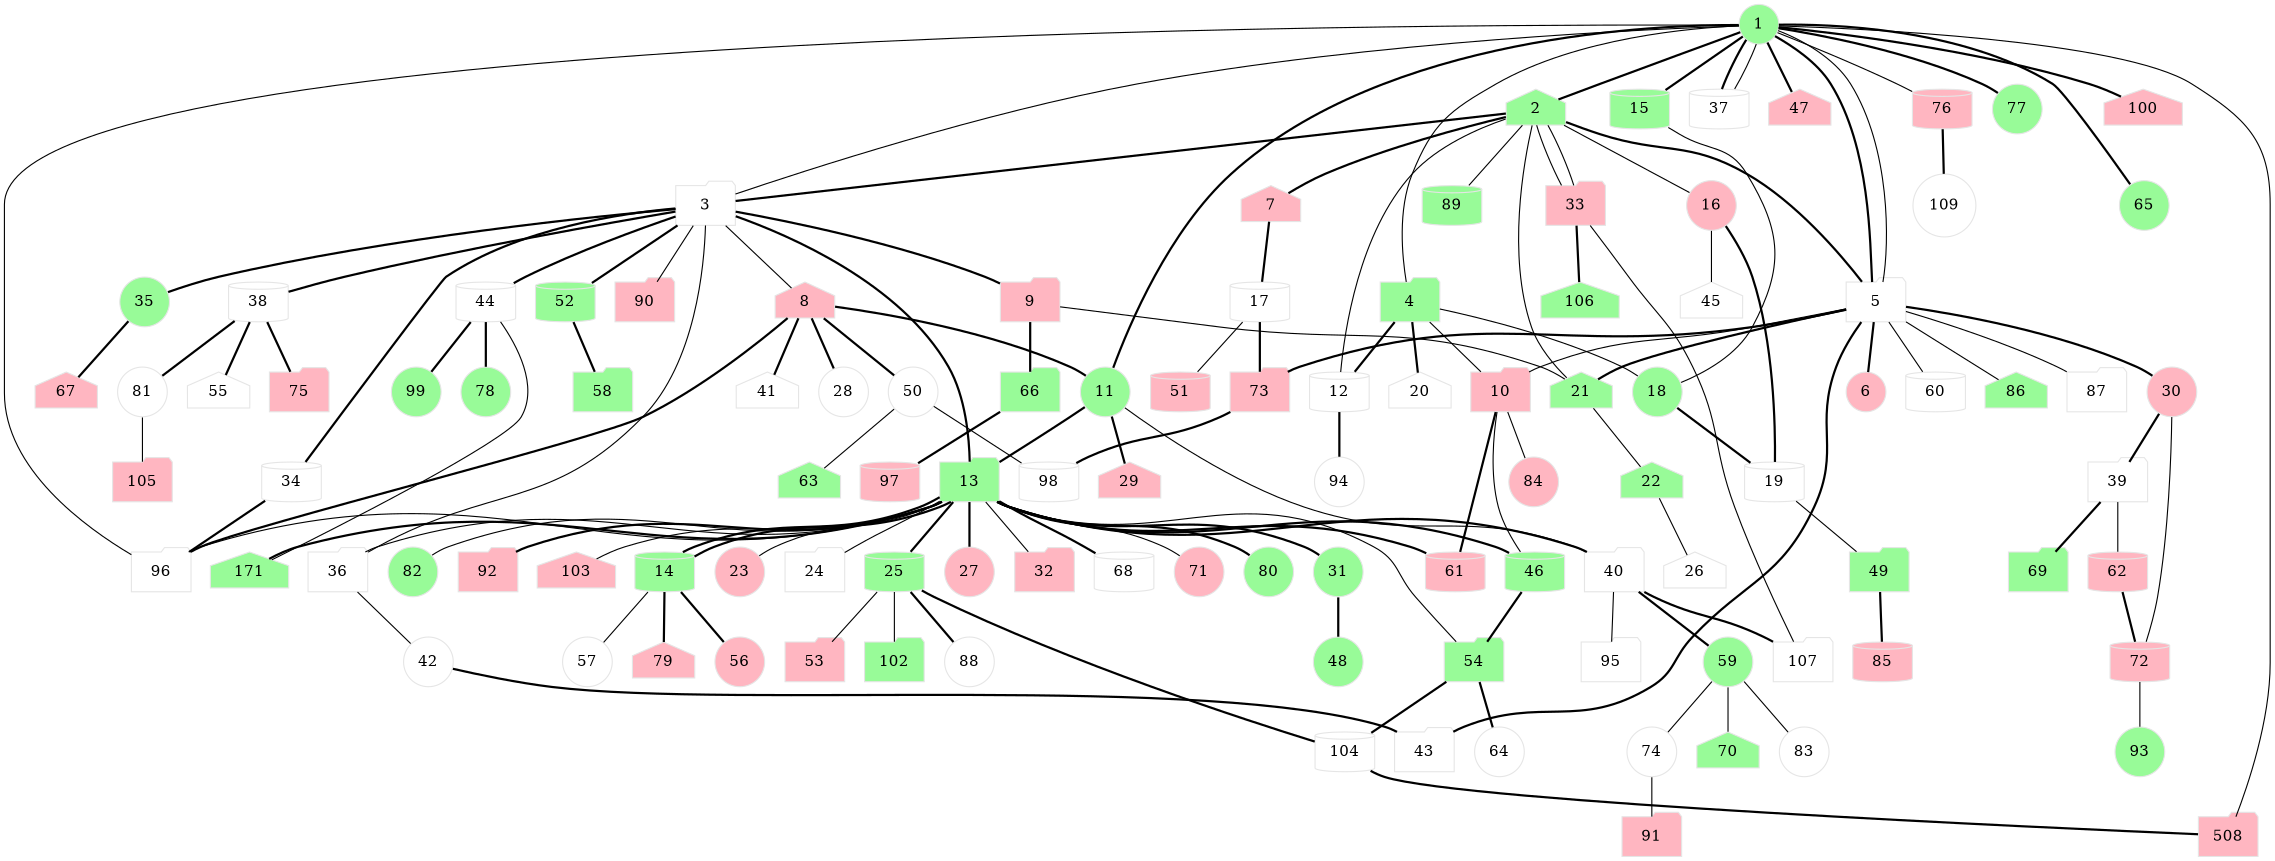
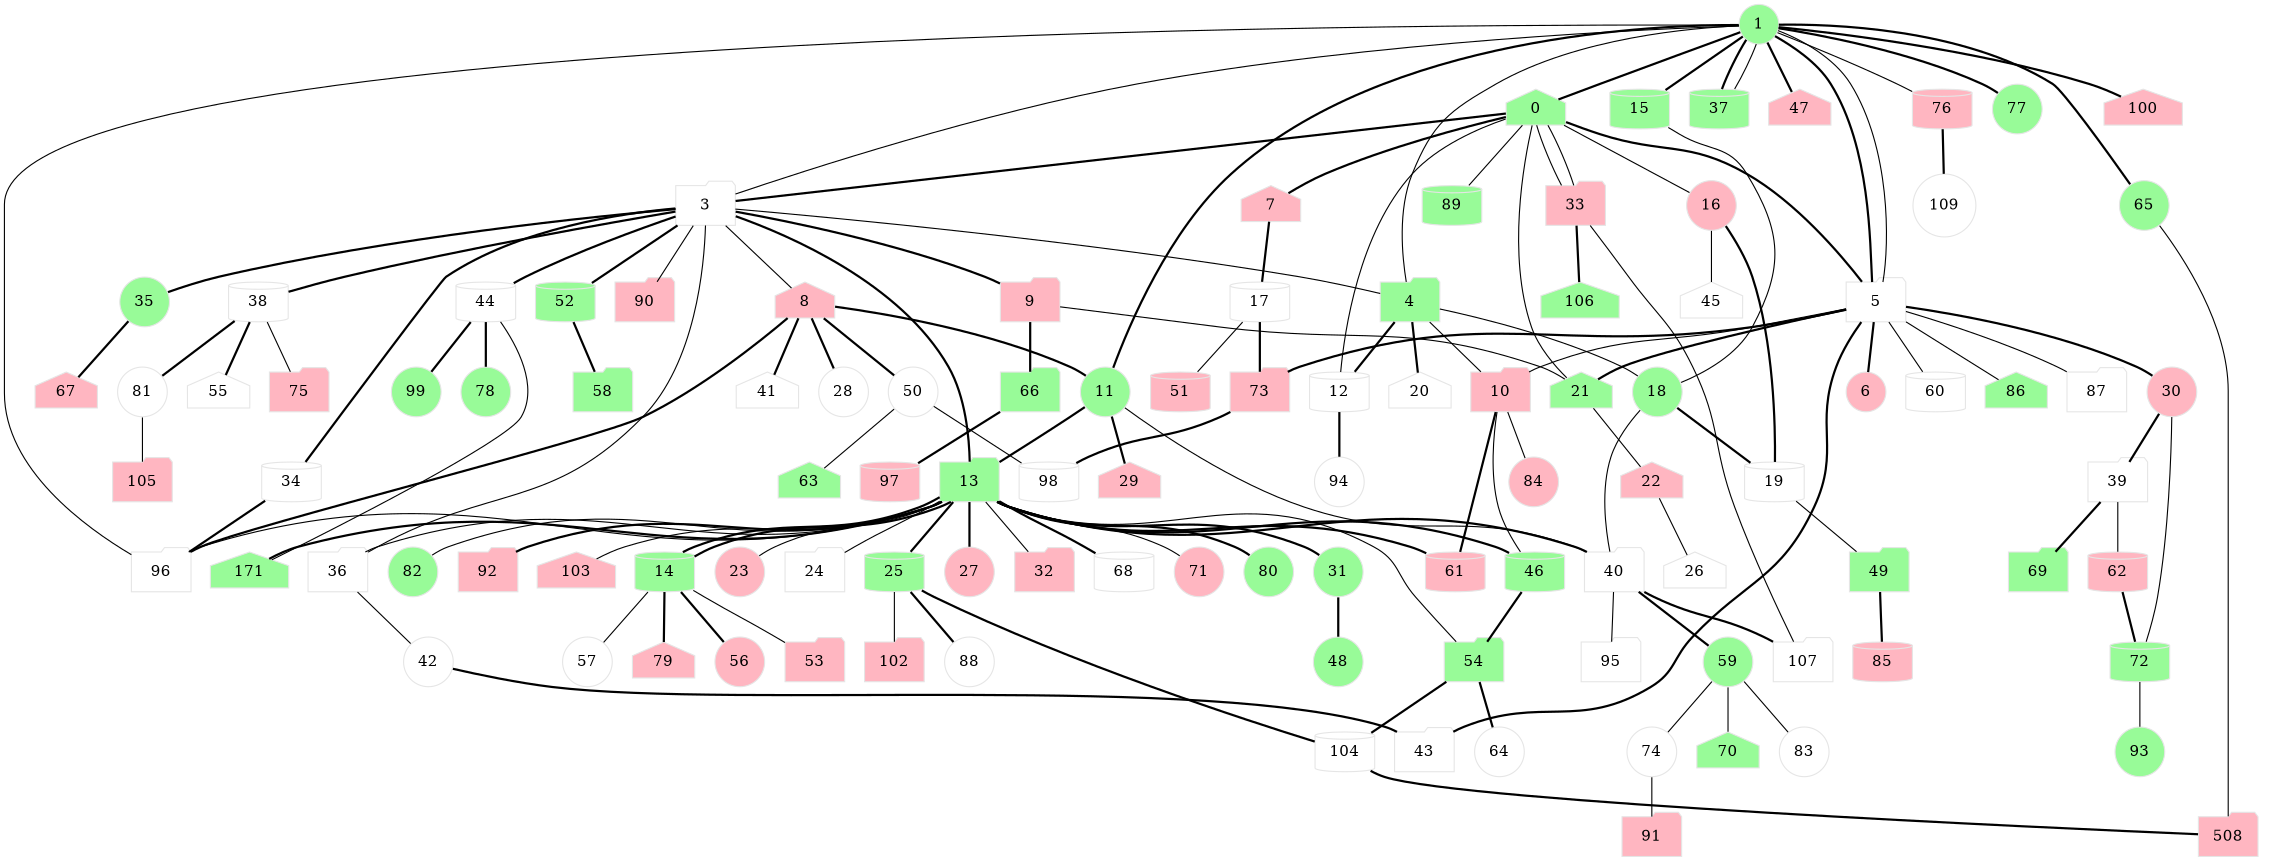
  graph {
    node [color=gray90 fillcolor=white shape=circle style=filled]
    edge [style=bold]
    1 [fillcolor=palegreen]
-   2 [fillcolor=palegreen shape=house]
+   2 [fillcolor=palegreen shape=house label=0]
    3 [shape=folder]
    4 [fillcolor=palegreen shape=folder]
    5 [shape=folder]
    11 [fillcolor=palegreen]
    15 [fillcolor=palegreen shape=cylinder]
-   37 [shape=cylinder]
+   37 [fillcolor=palegreen shape=cylinder]
    47 [fillcolor=lightpink shape=house]
    65 [fillcolor=palegreen]
    76 [fillcolor=lightpink shape=cylinder]
    77 [fillcolor=palegreen]
    96 [shape=folder]
    100 [fillcolor=lightpink shape=house]
    n15 [fillcolor=lightpink label=508 shape=folder]
    7 [fillcolor=lightpink shape=house]
    12 [shape=cylinder]
    16 [fillcolor=lightpink]
    21 [fillcolor=palegreen shape=house]
    33 [fillcolor=lightpink shape=folder]
    89 [fillcolor=palegreen shape=cylinder]
    8 [fillcolor=lightpink shape=house]
    9 [fillcolor=lightpink shape=folder]
    13 [fillcolor=palegreen shape=folder]
    34 [shape=cylinder]
    35 [fillcolor=palegreen]
    36 [shape=folder]
    38 [shape=cylinder]
    44 [shape=cylinder]
    52 [fillcolor=palegreen shape=cylinder]
    90 [fillcolor=lightpink shape=folder]
    10 [fillcolor=lightpink shape=folder]
    18 [fillcolor=palegreen]
    20 [shape=house]
    6 [fillcolor=lightpink]
    30 [fillcolor=lightpink]
    43 [shape=folder]
    60 [shape=cylinder]
    73 [fillcolor=lightpink shape=folder]
    86 [fillcolor=palegreen shape=house]
    87 [shape=folder]
    29 [fillcolor=lightpink shape=house]
    40 [shape=folder]
    109
    17 [shape=cylinder]
    94
    19 [shape=cylinder]
    45 [shape=house]
-   22 [fillcolor=palegreen shape=house]
+   22 [fillcolor=lightpink shape=house]
    106 [fillcolor=palegreen shape=house]
    107 [shape=folder]
    28
    41 [shape=house]
    50
    66 [fillcolor=palegreen shape=folder]
    46 [fillcolor=palegreen shape=cylinder]
    61 [fillcolor=lightpink shape=cylinder]
    14 [fillcolor=palegreen shape=cylinder]
    23 [fillcolor=lightpink]
    24 [shape=folder]
    25 [fillcolor=palegreen shape=cylinder]
    27 [fillcolor=lightpink]
    31 [fillcolor=palegreen]
    32 [fillcolor=lightpink shape=folder]
    54 [fillcolor=palegreen shape=folder]
    68 [shape=cylinder]
    71 [fillcolor=lightpink]
    80 [fillcolor=palegreen]
    82 [fillcolor=palegreen]
    92 [fillcolor=lightpink shape=folder]
    n71 [fillcolor=palegreen label=171 shape=house]
    103 [fillcolor=lightpink shape=house]
    67 [fillcolor=lightpink shape=house]
    42
    55 [shape=house]
    75 [fillcolor=lightpink shape=folder]
    81
    78 [fillcolor=palegreen]
    99 [fillcolor=palegreen]
    58 [fillcolor=palegreen shape=folder]
    84 [fillcolor=lightpink]
    39 [shape=folder]
-   72 [fillcolor=lightpink shape=cylinder]
+   72 [fillcolor=palegreen shape=cylinder]
    98 [shape=cylinder]
    97 [fillcolor=lightpink shape=cylinder]
    51 [fillcolor=lightpink shape=cylinder]
    63 [fillcolor=palegreen shape=house]
    59 [fillcolor=palegreen]
    95 [shape=folder]
    53 [fillcolor=lightpink shape=folder]
    56 [fillcolor=lightpink]
    57
    79 [fillcolor=lightpink shape=house]
    88
-   102 [fillcolor=palegreen shape=folder]
+   102 [fillcolor=lightpink shape=folder]
    104 [shape=cylinder]
    48 [fillcolor=palegreen]
    64
    49 [fillcolor=palegreen shape=folder]
    85 [fillcolor=lightpink shape=cylinder]
    26 [shape=house]
    62 [fillcolor=lightpink shape=cylinder]
    69 [fillcolor=palegreen shape=folder]
    93 [fillcolor=palegreen]
    105 [fillcolor=lightpink shape=folder]
    70 [fillcolor=palegreen shape=house]
    74
    83
    91 [fillcolor=lightpink shape=folder]
    1 -- 2
    1 -- 3 [style=solid]
    1 -- 4 [style=solid]
    1 -- 5
    1 -- 5 [style=solid]
    1 -- 11
    1 -- 15
    1 -- 37
    1 -- 37 [style=solid]
    1 -- 47
    1 -- 65
    1 -- 76 [style=solid]
    1 -- 77
    1 -- 96 [style=solid]
    1 -- 100
-   1 -- n15 [style=solid]
+   65 -- n15 [style=solid]
    2 -- 3
    2 -- 5
    2 -- 7
    2 -- 12 [style=solid]
    2 -- 16 [style=solid]
    2 -- 21 [style=solid]
    2 -- 33 [style=solid]
    2 -- 33 [style=solid]
    2 -- 89 [style=solid]
+   3 -- 4 [style=solid]
    3 -- 8 [style=solid]
    3 -- 9
    3 -- 13
    3 -- 34
    3 -- 35
    3 -- 36 [style=solid]
    3 -- 38
    3 -- 44
    3 -- 52
    3 -- 90 [style=solid]
    4 -- 12
    4 -- 10 [style=solid]
    4 -- 18 [style=solid]
    4 -- 20
    5 -- 21
    5 -- 10 [style=solid]
    5 -- 6
    5 -- 30
    5 -- 43
    5 -- 60 [style=solid]
    5 -- 73
    5 -- 86 [style=solid]
    5 -- 87 [style=solid]
    11 -- 13
    11 -- 29
    11 -- 40 [style=solid]
    15 -- 18 [style=solid]
    76 -- 109
    7 -- 17
    12 -- 94
    16 -- 19
    16 -- 45 [style=solid]
    21 -- 22 [style=solid]
    33 -- 106
    33 -- 107 [style=solid]
    8 -- 11
    8 -- 96
    8 -- 28
    8 -- 41
    8 -- 50
    9 -- 21 [style=solid]
    9 -- 66
    13 -- 96 [style=solid]
    13 -- 36 [style=solid]
    13 -- 40
    13 -- 46
    13 -- 61
    13 -- 14
    13 -- 14
    13 -- 23 [style=solid]
    13 -- 24 [style=solid]
    13 -- 25
    13 -- 27
    13 -- 31
    13 -- 32 [style=solid]
    13 -- 54 [style=solid]
    13 -- 68
    13 -- 71 [style=solid]
    13 -- 80
    13 -- 82 [style=solid]
    13 -- 92
    13 -- n71
    13 -- 103 [style=solid]
    34 -- 96
    35 -- 67
    36 -- 42 [style=solid]
    38 -- 55
-   38 -- 75
+   38 -- 75 [style=solid]
    38 -- 81
    44 -- n71 [style=solid]
    44 -- 78
    44 -- 99
    52 -- 58
    10 -- 46 [style=solid]
    10 -- 61
    10 -- 84 [style=solid]
+   18 -- 40 [style=solid]
    18 -- 19
    30 -- 39
    30 -- 72 [style=solid]
    73 -- 98
    40 -- 107
    40 -- 59
    40 -- 95 [style=solid]
    17 -- 73
    17 -- 51 [style=solid]
    19 -- 49 [style=solid]
    22 -- 26 [style=solid]
    50 -- 98 [style=solid]
    50 -- 63 [style=solid]
    66 -- 97
    46 -- 54
-   25 -- 53 [style=solid]
+   14 -- 53 [style=solid]
    14 -- 56
    14 -- 57 [style=solid]
    14 -- 79
    25 -- 88
    25 -- 102 [style=solid]
    25 -- 104
    31 -- 48
    54 -- 104
    54 -- 64
    42 -- 43
    81 -- 105 [style=solid]
    39 -- 62 [style=solid]
    39 -- 69
    72 -- 93 [style=solid]
    59 -- 70 [style=solid]
    59 -- 74 [style=solid]
    59 -- 83 [style=solid]
    104 -- n15
    49 -- 85
    62 -- 72
    74 -- 91 [style=solid]
  }
